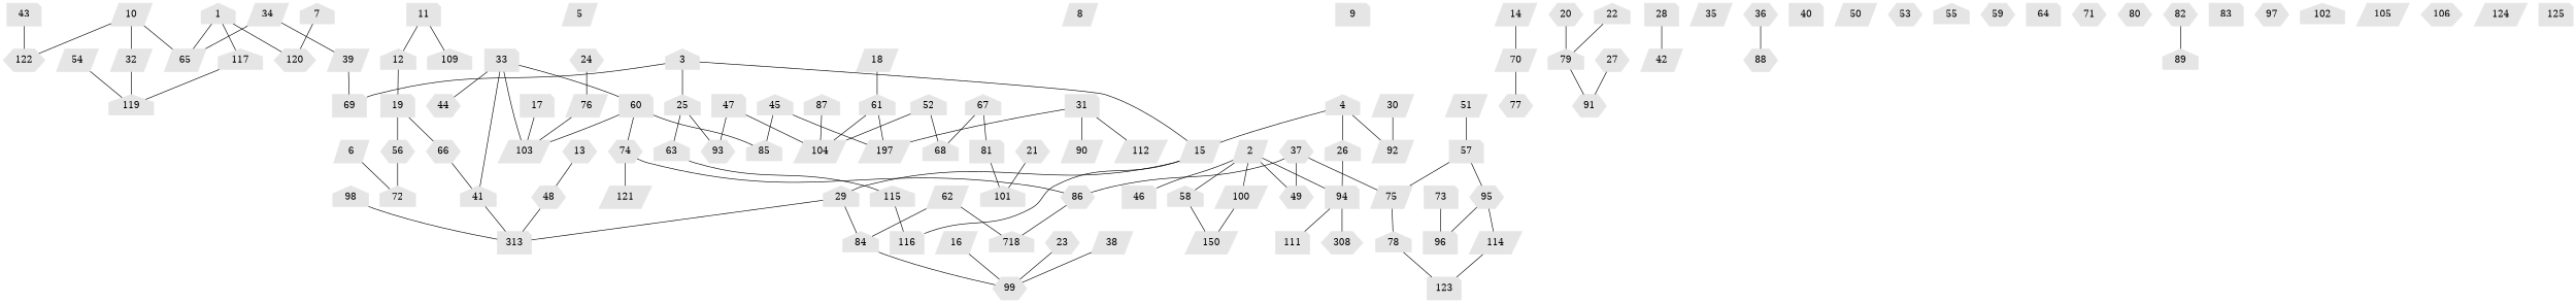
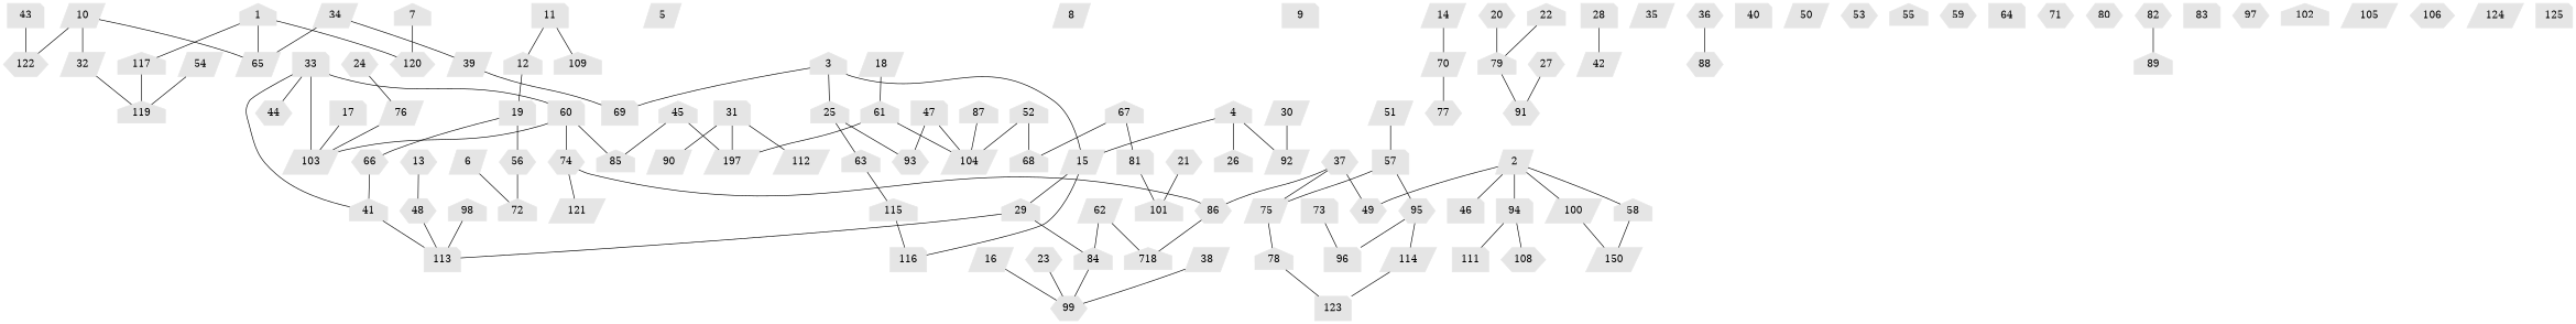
  graph {
    node [color=gray90 shape=parallelogram style=filled]
    1 [shape=house]
    65
    117 [shape=house]
    120 [shape=hexagon]
    119 [shape=house]
    46 [shape=note]
    2
    49 [shape=hexagon]
    58 [shape=house]
    94 [shape=note]
    100
    n12 [label=150]
-   108 [shape=hexagon label=308]
+   108 [shape=hexagon]
    111 [shape=note]
    3 [shape=house]
    15
    25 [shape=house]
    69 [shape=note]
    29 [shape=house]
    116 [shape=note]
    63 [shape=house]
    93 [shape=hexagon]
    4 [shape=house]
    26 [shape=house]
    92
    5
    72 [shape=house]
    6
    7 [shape=house]
    8
    9 [shape=note]
    10
    32
    122 [shape=hexagon]
    11 [shape=note]
    12 [shape=house]
    109 [shape=house]
    19 [shape=note]
    56 [shape=hexagon]
    66 [shape=hexagon]
    13 [shape=hexagon]
    48 [shape=hexagon]
-   113 [shape=note label=313]
+   113 [shape=note]
    14
    70
    77 [shape=hexagon]
    84 [shape=house]
    99 [shape=hexagon]
    16
    17 [shape=note]
    103
    61 [shape=house]
    18
    n54 [label=197]
    104
    41 [shape=house]
    20 [shape=hexagon]
    79 [shape=house]
    91 [shape=hexagon]
    21 [shape=hexagon]
    101 [shape=house]
    22 [shape=house]
    23 [shape=hexagon]
    24 [shape=hexagon]
    76
    115 [shape=house]
    27 [shape=hexagon]
    28 [shape=note]
    42
    30
    31 [shape=note]
    90
    112
    33 [shape=note]
    44 [shape=hexagon]
    60 [shape=note]
    85 [shape=house]
    74 [shape=hexagon]
    34
    39
    35
    36 [shape=hexagon]
    88 [shape=hexagon]
    37 [shape=hexagon]
    75
    86 [shape=hexagon]
    78 [shape=house]
    n88 [label=718 shape=house]
    38
    40 [shape=note]
    43 [shape=note]
    45 [shape=house]
    47 [shape=note]
    50
    57 [shape=note]
    51
    95 [shape=hexagon]
    52 [shape=house]
    68 [shape=house]
    53 [shape=hexagon]
    54
    55 [shape=house]
    96 [shape=note]
    114
    59 [shape=hexagon]
    121
    62
    64 [shape=note]
    67 [shape=house]
    81 [shape=note]
    71 [shape=hexagon]
    73 [shape=note]
    123 [shape=note]
    80 [shape=hexagon]
    82 [shape=hexagon]
    89 [shape=house]
    83 [shape=note]
    87 [shape=house]
    97 [shape=hexagon]
    98 [shape=house]
    102 [shape=house]
    105
    106 [shape=hexagon]
    124
    125 [shape=note]
    1 -- 65
    1 -- 117
    1 -- 120
    117 -- 119
    2 -- 46
    2 -- 49
    2 -- 58
    2 -- 94
    2 -- 100
    58 -- n12
    94 -- 108
    94 -- 111
    100 -- n12
    3 -- 15
    3 -- 25
    3 -- 69
    15 -- 29
    15 -- 116
    25 -- 63
    25 -- 93
    29 -- 113
    29 -- 84
    63 -- 115
    4 -- 15
    4 -- 26
    4 -- 92
-   26 -- 94
    6 -- 72
    7 -- 120
    10 -- 65
    10 -- 32
    10 -- 122
    32 -- 119
    11 -- 12
    11 -- 109
    12 -- 19
    19 -- 56
    19 -- 66
    56 -- 72
    66 -- 41
    13 -- 48
    48 -- 113
    14 -- 70
    70 -- 77
    84 -- 99
    16 -- 99
    17 -- 103
    61 -- n54
    61 -- 104
    18 -- 61
    41 -- 113
    20 -- 79
    79 -- 91
    21 -- 101
    22 -- 79
    23 -- 99
    24 -- 76
    76 -- 103
    115 -- 116
    27 -- 91
    28 -- 42
    30 -- 92
    31 -- n54
    31 -- 90
    31 -- 112
    33 -- 103
    33 -- 41
    33 -- 44
    33 -- 60
    60 -- 103
    60 -- 85
    60 -- 74
    74 -- 86
    74 -- 121
    34 -- 65
    34 -- 39
    39 -- 69
    36 -- 88
    37 -- 49
    37 -- 75
    37 -- 86
    75 -- 78
    86 -- n88
    78 -- 123
    38 -- 99
    43 -- 122
    45 -- n54
    45 -- 85
    47 -- 93
    47 -- 104
    57 -- 75
    57 -- 95
    51 -- 57
    95 -- 96
    95 -- 114
    52 -- 104
    52 -- 68
    54 -- 119
    114 -- 123
    62 -- 84
    62 -- n88
    67 -- 68
    67 -- 81
    81 -- 101
    73 -- 96
    82 -- 89
    87 -- 104
    98 -- 113
  }
